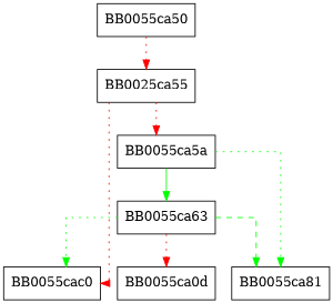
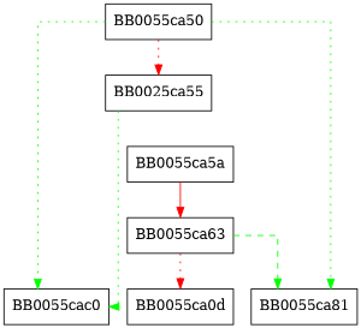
  digraph {
    fontname="DejaVu Serif"
    splines=ortho
    node [fontname="DejaVu Serif" shape=box]
    edge [color=green fontname="DejaVu Serif" style=dotted]
    BB0055ca50
    BB0055cac0
    n3 [label=BB0025ca55]
    BB0055ca5a
    n5 [label=BB0055ca81]
    BB0055ca63
    n7 [label=BB0055ca0d]
-   BB0055ca63 -> BB0055cac0
+   BB0055ca50 -> BB0055cac0
    BB0055ca50 -> n3 [color=red]
-   n3 -> BB0055cac0 [color=red]
-   n3 -> BB0055ca5a [color=red]
-   BB0055ca5a -> n5
-   BB0055ca5a -> BB0055ca63 [style=solid]
+   n3 -> BB0055cac0
+   BB0055ca50 -> n5
+   BB0055ca5a -> BB0055ca63 [color=red style=solid]
    BB0055ca63 -> n5 [style=dashed]
    BB0055ca63 -> n7 [color=red]
  }
